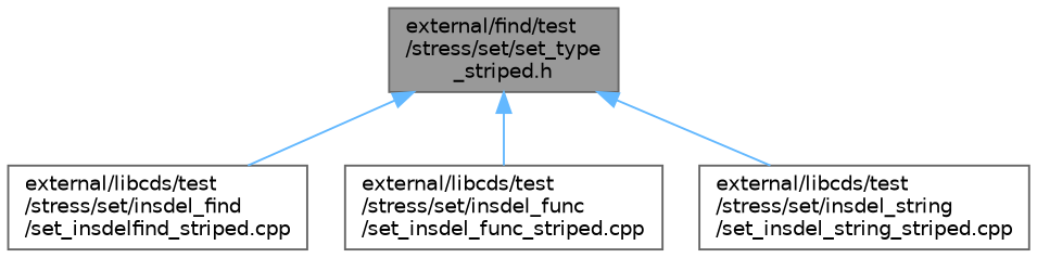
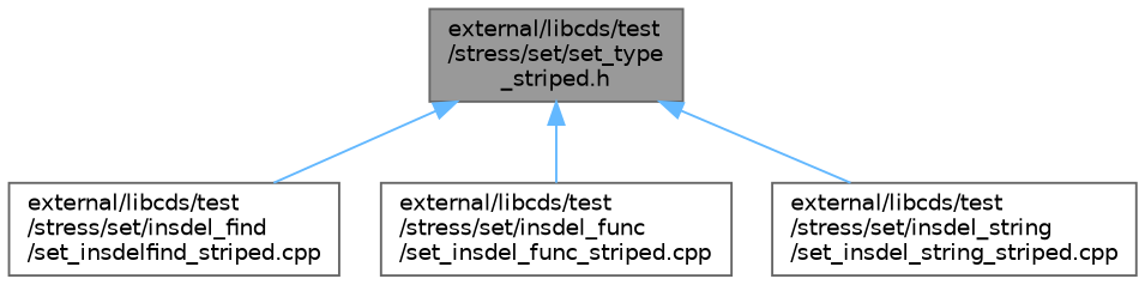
  digraph {
    node [color=grey40 fillcolor=white fontname=Helvetica fontsize=10 shape=box style=filled]
    edge [color=steelblue1 dir=back fontname=Helvetica fontsize=10 labelfontname=Helvetica labelfontsize=10 style=solid]
-   n1 [color=gray40 fillcolor=grey60 fontcolor=black height=0.2 label="external/find/test\l/stress/set/set_type\l_striped.h" width=0.4]
+   n1 [color=gray40 fillcolor=grey60 fontcolor=black height=0.2 label="external/libcds/test\l/stress/set/set_type\l_striped.h" width=0.4]
    n2 [height=0.2 label="external/libcds/test\l/stress/set/insdel_find\l/set_insdelfind_striped.cpp" width=0.4]
    n3 [height=0.2 label="external/libcds/test\l/stress/set/insdel_func\l/set_insdel_func_striped.cpp" width=0.4]
    n4 [height=0.2 label="external/libcds/test\l/stress/set/insdel_string\l/set_insdel_string_striped.cpp" width=0.4]
    n1 -> n2
    n1 -> n3
    n1 -> n4
  }
